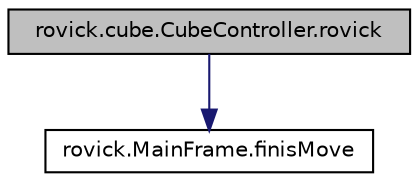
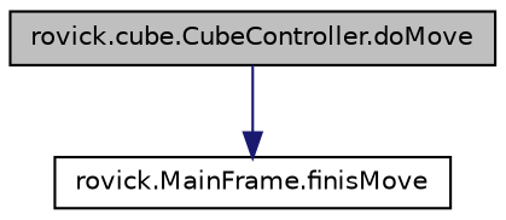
  digraph {
    rankdir=TB
    node [color=black fontname=Helvetica fontsize=10 shape=record style=filled]
-   n1 [fillcolor=grey75 fontcolor=black height=0.2 label="rovick.cube.CubeController.rovick" width=0.4]
+   n1 [fillcolor=grey75 fontcolor=black height=0.2 label="rovick.cube.CubeController.doMove" width=0.4]
    n2 [fillcolor=white height=0.2 label="rovick.MainFrame.finisMove" width=0.4]
    n1 -> n2 [color=midnightblue fontname=Helvetica fontsize=10 labelfontname=Helvetica labelfontsize=10 style=solid]
  }
